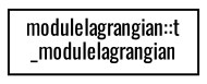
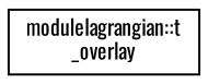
  digraph {
    rankdir=LR
    fontname=Oswald
-   n1 [color=black fillcolor=white fontname=Oswald fontsize=10 height=0.2 label="modulelagrangian::t\l_modulelagrangian" shape=record style=filled width=0.4]
+   n1 [color=black fillcolor=white fontname=Oswald fontsize=10 height=0.2 label="modulelagrangian::t\l_overlay" shape=record style=filled width=0.4]
  }
